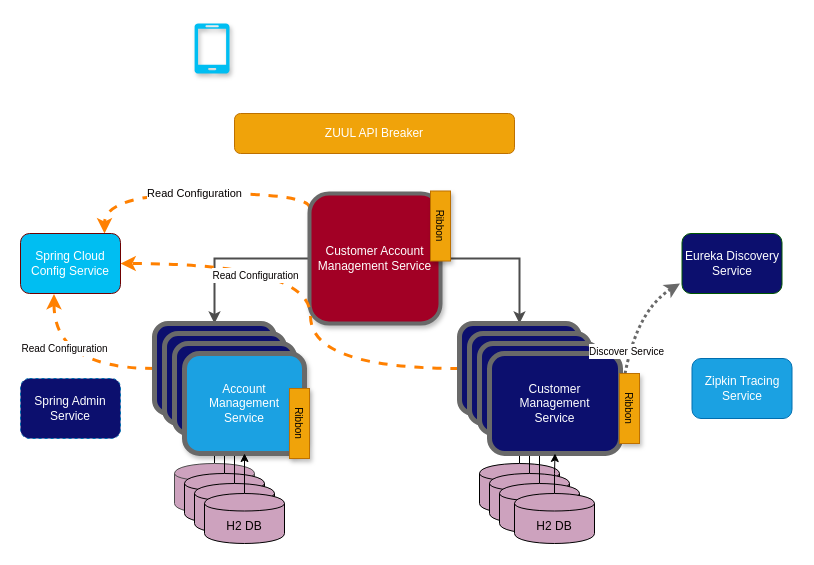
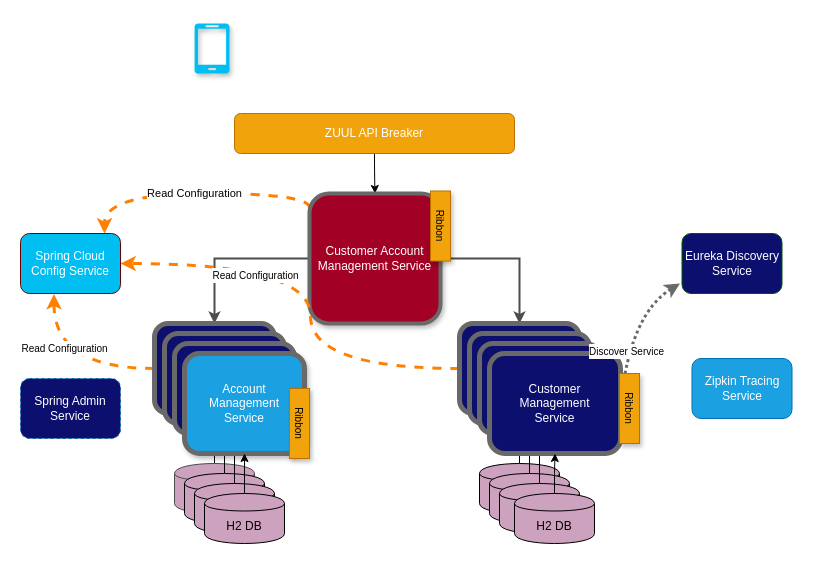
  <mxCell id="0" />
  <mxCell id="1" parent="0" />
+ <mxCell id="2" value="" style="edgeStyle=orthogonalEdgeStyle;curved=1;rounded=0;orthogonalLoop=1;jettySize=auto;html=1;fontColor=#050000;" edge="1" parent="1" source="3" target="7"><mxGeometry relative="1" as="geometry" /></mxCell>
  <mxCell id="3" value="ZUUL API Breaker" style="rounded=1;whiteSpace=wrap;html=1;fillColor=#f0a30a;strokeColor=#BD7000;fontColor=#ffffff;" vertex="1" parent="1"><mxGeometry x="234" y="113" width="280" height="40" as="geometry" /></mxCell>
  <mxCell id="4" style="edgeStyle=orthogonalEdgeStyle;rounded=0;orthogonalLoop=1;jettySize=auto;html=1;entryX=0.5;entryY=0;entryDx=0;entryDy=0;fontColor=#050000;strokeWidth=2;strokeColor=#4D4D4D;" edge="1" parent="1" source="7" target="24"><mxGeometry relative="1" as="geometry" /></mxCell>
  <mxCell id="5" style="edgeStyle=orthogonalEdgeStyle;rounded=0;orthogonalLoop=1;jettySize=auto;html=1;entryX=0.5;entryY=0;entryDx=0;entryDy=0;fontColor=#050000;strokeColor=#4D4D4D;strokeWidth=2;" edge="1" parent="1" source="7" target="10"><mxGeometry relative="1" as="geometry" /></mxCell>
  <mxCell id="6" value="Read Configuration" style="edgeStyle=orthogonalEdgeStyle;rounded=0;orthogonalLoop=1;jettySize=auto;html=1;fontColor=#050000;curved=1;exitX=0;exitY=0.5;exitDx=0;exitDy=0;strokeWidth=3;strokeColor=#FF8000;dashed=1;" edge="1" parent="1"><mxGeometry relative="1" as="geometry"><mxPoint x="309.167" y="207.667" as="sourcePoint" /><mxPoint x="104" y="233" as="targetPoint" /><Array as="points"><mxPoint x="309" y="193" /><mxPoint x="104" y="193" /></Array></mxGeometry></mxCell>
  <mxCell id="7" value="Customer Account Management Service" style="rounded=1;whiteSpace=wrap;html=1;fillColor=#a20025;strokeColor=#696969;fontColor=#ffffff;strokeWidth=4;shadow=1;" vertex="1" parent="1"><mxGeometry x="309" y="193" width="131" height="130" as="geometry" /></mxCell>
  <mxCell id="8" style="edgeStyle=orthogonalEdgeStyle;curved=1;rounded=0;orthogonalLoop=1;jettySize=auto;html=1;entryX=1;entryY=0.5;entryDx=0;entryDy=0;fontColor=#050000;strokeWidth=3;strokeColor=#FF8000;dashed=1;" edge="1" parent="1" source="10" target="39"><mxGeometry relative="1" as="geometry"><Array as="points"><mxPoint x="310" y="368" /><mxPoint x="310" y="263" /></Array></mxGeometry></mxCell>
  <mxCell id="9" value="&lt;font style=&quot;font-size: 10px&quot;&gt;Read Configuration&lt;/font&gt;" style="text;html=1;resizable=0;points=[];align=center;verticalAlign=middle;labelBackgroundColor=#ffffff;fontColor=#050000;" vertex="1" connectable="0" parent="8"><mxGeometry x="-0.273" y="-42" relative="1" as="geometry"><mxPoint x="-98" y="-82" as="offset" /></mxGeometry></mxCell>
  <mxCell id="10" value="Customer&lt;br&gt;Management&lt;br&gt;Service&lt;br&gt;" style="rounded=1;whiteSpace=wrap;html=1;fillColor=#0C0F6E;strokeColor=#696969;strokeWidth=5;" vertex="1" parent="1"><mxGeometry x="459" y="323" width="120" height="90" as="geometry" /></mxCell>
  <mxCell id="11" value="" style="edgeStyle=orthogonalEdgeStyle;rounded=0;orthogonalLoop=1;jettySize=auto;html=1;fontColor=#050000;" edge="1" parent="1" source="12" target="10"><mxGeometry relative="1" as="geometry" /></mxCell>
  <mxCell id="12" value="H2 DB" style="shape=cylinder;whiteSpace=wrap;html=1;boundedLbl=1;backgroundOutline=1;fontColor=#050000;fillColor=#CDA2BE;" vertex="1" parent="1"><mxGeometry x="479" y="463" width="80" height="50" as="geometry" /></mxCell>
  <mxCell id="13" value="Customer&lt;br&gt;Management&lt;br&gt;Service&lt;br&gt;" style="rounded=1;whiteSpace=wrap;html=1;fillColor=#0C0F6E;strokeWidth=5;strokeColor=#696969;" vertex="1" parent="1"><mxGeometry x="469" y="333" width="120" height="90" as="geometry" /></mxCell>
  <mxCell id="14" value="" style="edgeStyle=orthogonalEdgeStyle;rounded=0;orthogonalLoop=1;jettySize=auto;html=1;fontColor=#050000;" edge="1" parent="1" source="15" target="13"><mxGeometry relative="1" as="geometry" /></mxCell>
  <mxCell id="15" value="H2 DB" style="shape=cylinder;whiteSpace=wrap;html=1;boundedLbl=1;backgroundOutline=1;fontColor=#050000;fillColor=#CDA2BE;" vertex="1" parent="1"><mxGeometry x="489" y="473" width="80" height="50" as="geometry" /></mxCell>
  <mxCell id="16" value="Customer&lt;br&gt;Management&lt;br&gt;Service&lt;br&gt;" style="rounded=1;whiteSpace=wrap;html=1;fillColor=#0C0F6E;strokeWidth=5;strokeColor=#696969;" vertex="1" parent="1"><mxGeometry x="479" y="343" width="120" height="90" as="geometry" /></mxCell>
  <mxCell id="17" value="" style="edgeStyle=orthogonalEdgeStyle;rounded=0;orthogonalLoop=1;jettySize=auto;html=1;fontColor=#050000;" edge="1" parent="1" source="18" target="16"><mxGeometry relative="1" as="geometry" /></mxCell>
  <mxCell id="18" value="H2 DB" style="shape=cylinder;whiteSpace=wrap;html=1;boundedLbl=1;backgroundOutline=1;fontColor=#050000;fillColor=#CDA2BE;" vertex="1" parent="1"><mxGeometry x="499" y="483" width="80" height="50" as="geometry" /></mxCell>
  <mxCell id="19" value="&lt;font color=&quot;#ffffff&quot;&gt;Customer&lt;br&gt;Management&lt;br&gt;Service&lt;/font&gt;&lt;br&gt;" style="rounded=1;whiteSpace=wrap;html=1;fillColor=#0C0F6E;strokeColor=#696969;strokeWidth=5;" vertex="1" parent="1"><mxGeometry x="489" y="353" width="131" height="100" as="geometry" /></mxCell>
  <mxCell id="20" value="" style="edgeStyle=orthogonalEdgeStyle;rounded=0;orthogonalLoop=1;jettySize=auto;html=1;fontColor=#050000;" edge="1" parent="1" source="21" target="19"><mxGeometry relative="1" as="geometry" /></mxCell>
  <mxCell id="21" value="H2 DB" style="shape=cylinder;whiteSpace=wrap;html=1;boundedLbl=1;backgroundOutline=1;fontColor=#050000;fillColor=#CDA2BE;" vertex="1" parent="1"><mxGeometry x="514" y="493" width="80" height="50" as="geometry" /></mxCell>
  <mxCell id="22" style="edgeStyle=orthogonalEdgeStyle;curved=1;rounded=0;orthogonalLoop=1;jettySize=auto;html=1;entryX=0.335;entryY=1.008;entryDx=0;entryDy=0;entryPerimeter=0;fontColor=#050000;exitX=0;exitY=0.5;exitDx=0;exitDy=0;strokeColor=#FF8000;strokeWidth=3;dashed=1;" edge="1" parent="1" source="24" target="39"><mxGeometry relative="1" as="geometry" /></mxCell>
  <mxCell id="23" value="&lt;font style=&quot;font-size: 10px&quot;&gt;Read Configuration&lt;/font&gt;" style="text;html=1;resizable=0;points=[];align=center;verticalAlign=middle;labelBackgroundColor=#ffffff;fontColor=#050000;" vertex="1" connectable="0" parent="22"><mxGeometry x="0.385" y="-10" relative="1" as="geometry"><mxPoint as="offset" /></mxGeometry></mxCell>
  <mxCell id="24" value="Customer&lt;br&gt;Management&lt;br&gt;Service&lt;br&gt;" style="rounded=1;whiteSpace=wrap;html=1;fillColor=#0C0F6E;strokeWidth=5;strokeColor=#696969;" vertex="1" parent="1"><mxGeometry x="154" y="323" width="120" height="90" as="geometry" /></mxCell>
  <mxCell id="25" value="" style="edgeStyle=orthogonalEdgeStyle;rounded=0;orthogonalLoop=1;jettySize=auto;html=1;fontColor=#050000;" edge="1" parent="1" source="26" target="24"><mxGeometry relative="1" as="geometry" /></mxCell>
  <mxCell id="26" value="H2 DB" style="shape=cylinder;whiteSpace=wrap;html=1;boundedLbl=1;backgroundOutline=1;fontColor=#050000;fillColor=#CDA2BE;strokeWidth=1;strokeColor=#4D4D4D;" vertex="1" parent="1"><mxGeometry x="174" y="463" width="80" height="50" as="geometry" /></mxCell>
  <mxCell id="27" value="Customer&lt;br&gt;Management&lt;br&gt;Service&lt;br&gt;" style="rounded=1;whiteSpace=wrap;html=1;fillColor=#0C0F6E;strokeWidth=5;strokeColor=#696969;" vertex="1" parent="1"><mxGeometry x="164" y="333" width="120" height="90" as="geometry" /></mxCell>
  <mxCell id="28" value="" style="edgeStyle=orthogonalEdgeStyle;rounded=0;orthogonalLoop=1;jettySize=auto;html=1;fontColor=#050000;" edge="1" parent="1" source="29" target="27"><mxGeometry relative="1" as="geometry" /></mxCell>
  <mxCell id="29" value="H2 DB" style="shape=cylinder;whiteSpace=wrap;html=1;boundedLbl=1;backgroundOutline=1;fontColor=#050000;fillColor=#CDA2BE;" vertex="1" parent="1"><mxGeometry x="184" y="473" width="80" height="50" as="geometry" /></mxCell>
  <mxCell id="30" value="Customer&lt;br&gt;Management&lt;br&gt;Service&lt;br&gt;" style="rounded=1;whiteSpace=wrap;html=1;fillColor=#0C0F6E;strokeWidth=5;strokeColor=#696969;" vertex="1" parent="1"><mxGeometry x="174" y="343" width="120" height="90" as="geometry" /></mxCell>
  <mxCell id="31" value="" style="edgeStyle=orthogonalEdgeStyle;rounded=0;orthogonalLoop=1;jettySize=auto;html=1;fontColor=#050000;" edge="1" parent="1" source="32" target="30"><mxGeometry relative="1" as="geometry" /></mxCell>
  <mxCell id="32" value="H2 DB" style="shape=cylinder;whiteSpace=wrap;html=1;boundedLbl=1;backgroundOutline=1;fontColor=#050000;fillColor=#CDA2BE;" vertex="1" parent="1"><mxGeometry x="194" y="483" width="80" height="50" as="geometry" /></mxCell>
  <mxCell id="33" value="&lt;font color=&quot;#ffffff&quot;&gt;Account&lt;br&gt;Management&lt;br&gt;Service&lt;/font&gt;&lt;br&gt;" style="rounded=1;whiteSpace=wrap;html=1;fillColor=#1ba1e2;strokeWidth=5;strokeColor=#696969;shadow=1;" vertex="1" parent="1"><mxGeometry x="184" y="353" width="120" height="100" as="geometry" /></mxCell>
  <mxCell id="34" value="" style="edgeStyle=orthogonalEdgeStyle;rounded=0;orthogonalLoop=1;jettySize=auto;html=1;fontColor=#050000;" edge="1" parent="1" source="35" target="33"><mxGeometry relative="1" as="geometry" /></mxCell>
  <mxCell id="35" value="H2 DB" style="shape=cylinder;whiteSpace=wrap;html=1;boundedLbl=1;backgroundOutline=1;fontColor=#050000;fillColor=#CDA2BE;" vertex="1" parent="1"><mxGeometry x="204" y="493" width="80" height="50" as="geometry" /></mxCell>
  <mxCell id="36" value="Eureka Discovery Service" style="rounded=1;whiteSpace=wrap;html=1;fontColor=#ffffff;fillColor=#0c0f6e;strokeColor=#005700;" vertex="1" parent="1"><mxGeometry x="681.5" y="233" width="100" height="60" as="geometry" /></mxCell>
  <mxCell id="37" value="" style="curved=1;endArrow=classic;html=1;fontColor=#050000;exitX=1;exitY=0.5;exitDx=0;exitDy=0;strokeWidth=3;strokeColor=#696969;dashed=1;dashPattern=1 1;" edge="1" parent="1" source="19"><mxGeometry width="50" height="50" relative="1" as="geometry"><mxPoint x="611.5" y="398" as="sourcePoint" /><mxPoint x="679.5" y="283" as="targetPoint" /><Array as="points"><mxPoint x="630" y="313" /></Array></mxGeometry></mxCell>
  <mxCell id="38" value="&lt;font style=&quot;font-size: 10px&quot;&gt;Discover Service&lt;/font&gt;" style="text;html=1;resizable=0;points=[];align=center;verticalAlign=middle;labelBackgroundColor=#ffffff;fontColor=#050000;" vertex="1" connectable="0" parent="37"><mxGeometry x="-0.285" relative="1" as="geometry"><mxPoint as="offset" /></mxGeometry></mxCell>
  <mxCell id="39" value="Spring Cloud Config Service" style="rounded=1;whiteSpace=wrap;html=1;fontColor=#ffffff;fillColor=#00bef2;strokeColor=#6F0000;" vertex="1" parent="1"><mxGeometry x="20" y="233" width="100" height="60" as="geometry" /></mxCell>
  <mxCell id="40" value="" style="shape=image;verticalLabelPosition=bottom;verticalAlign=top;imageAspect=0;image=https://i1.wp.com/qavalidation.com/wp-content/uploads/2018/12/logo-swagger.png;fontColor=#050000;" vertex="1" parent="1"><mxGeometry x="380" y="190.5" width="40" height="35" as="geometry" /></mxCell>
  <mxCell id="41" value="" style="shape=image;verticalLabelPosition=bottom;verticalAlign=top;imageAspect=0;image=https://q2hairt1av-flywheel.netdna-ssl.com/wp-content/uploads/2017/09/spring-boot-logo.jpg;fontColor=#050000;" vertex="1" parent="1"><mxGeometry x="309" y="193" width="40" height="40" as="geometry" /></mxCell>
  <mxCell id="42" value="" style="shape=image;verticalLabelPosition=bottom;verticalAlign=top;imageAspect=0;image=https://q2hairt1av-flywheel.netdna-ssl.com/wp-content/uploads/2017/09/spring-boot-logo.jpg;fontColor=#050000;" vertex="1" parent="1"><mxGeometry x="184" y="353" width="40" height="40" as="geometry" /></mxCell>
  <mxCell id="43" value="" style="shape=image;verticalLabelPosition=bottom;verticalAlign=top;imageAspect=0;image=https://q2hairt1av-flywheel.netdna-ssl.com/wp-content/uploads/2017/09/spring-boot-logo.jpg;fontColor=#050000;" vertex="1" parent="1"><mxGeometry x="489" y="353" width="40" height="40" as="geometry" /></mxCell>
  <mxCell id="44" value="" style="shape=image;verticalLabelPosition=bottom;verticalAlign=top;imageAspect=0;image=https://i1.wp.com/qavalidation.com/wp-content/uploads/2018/12/logo-swagger.png;fontColor=#050000;" vertex="1" parent="1"><mxGeometry x="264" y="350.5" width="40" height="35" as="geometry" /></mxCell>
  <mxCell id="45" value="" style="shape=image;verticalLabelPosition=bottom;verticalAlign=top;imageAspect=0;image=https://i1.wp.com/qavalidation.com/wp-content/uploads/2018/12/logo-swagger.png;fontColor=#050000;" vertex="1" parent="1"><mxGeometry x="559" y="350.5" width="40" height="35" as="geometry" /></mxCell>
  <mxCell id="46" value="Zipkin Tracing Service" style="rounded=1;whiteSpace=wrap;html=1;fontColor=#ffffff;fillColor=#1ba1e2;strokeColor=#006EAF;" vertex="1" parent="1"><mxGeometry x="691.5" y="358" width="100" height="60" as="geometry" /></mxCell>
  <mxCell id="47" value="Spring Admin Service" style="rounded=1;whiteSpace=wrap;html=1;fontColor=#ffffff;fillColor=#0C0F6E;strokeColor=#006EAF;dashed=1;" vertex="1" parent="1"><mxGeometry x="20" y="378" width="100" height="60" as="geometry" /></mxCell>
  <mxCell id="48" value="" style="verticalLabelPosition=bottom;html=1;verticalAlign=top;align=center;strokeColor=none;fillColor=#00BEF2;shape=mxgraph.azure.mobile;rounded=1;shadow=1;fontColor=#ffffff;" vertex="1" parent="1"><mxGeometry x="194" y="23" width="35" height="50" as="geometry" /></mxCell>
  <mxCell id="49" value="" style="shape=image;html=1;verticalAlign=top;verticalLabelPosition=bottom;labelBackgroundColor=#ffffff;imageAspect=0;aspect=fixed;image=https://cdn3.iconfinder.com/data/icons/social-media-2068/64/_windows-128.png;rounded=1;shadow=1;strokeColor=#FFFFFF;strokeWidth=1;fillColor=#FFFFFF;gradientColor=none;fontColor=#ffffff;" vertex="1" parent="1"><mxGeometry x="300" y="26" width="47" height="47" as="geometry" /></mxCell>
  <mxCell id="50" value="" style="shape=image;html=1;verticalAlign=top;verticalLabelPosition=bottom;labelBackgroundColor=#ffffff;imageAspect=0;aspect=fixed;image=https://cdn1.iconfinder.com/data/icons/app-user-interface-line/64/user_man_user_interface_app_person-128.png;rounded=1;shadow=1;strokeColor=#FFFFFF;strokeWidth=1;fillColor=#FFFFFF;gradientColor=none;fontColor=#ffffff;" vertex="1" parent="1"><mxGeometry x="411" y="20.5" width="58" height="58" as="geometry" /></mxCell>
  <mxCell id="51" value="&lt;font color=&quot;#000000&quot; style=&quot;font-size: 10px&quot;&gt;Ribbon&lt;/font&gt;" style="rounded=0;whiteSpace=wrap;html=1;shadow=1;strokeColor=#BD7000;strokeWidth=1;fillColor=#f0a30a;fontColor=#ffffff;rotation=90;" vertex="1" parent="1"><mxGeometry x="405" y="215.5" width="70" height="20" as="geometry" /></mxCell>
  <mxCell id="52" value="&lt;font color=&quot;#000000&quot; style=&quot;font-size: 10px&quot;&gt;Ribbon&lt;/font&gt;" style="rounded=0;whiteSpace=wrap;html=1;shadow=1;strokeColor=#BD7000;strokeWidth=1;fillColor=#f0a30a;fontColor=#ffffff;rotation=90;" vertex="1" parent="1"><mxGeometry x="264" y="413" width="70" height="20" as="geometry" /></mxCell>
  <mxCell id="53" value="&lt;font color=&quot;#000000&quot; style=&quot;font-size: 10px&quot;&gt;Ribbon&lt;/font&gt;" style="rounded=0;whiteSpace=wrap;html=1;shadow=1;strokeColor=#BD7000;strokeWidth=1;fillColor=#f0a30a;fontColor=#ffffff;rotation=90;" vertex="1" parent="1"><mxGeometry x="594" y="398" width="70" height="20" as="geometry" /></mxCell>
